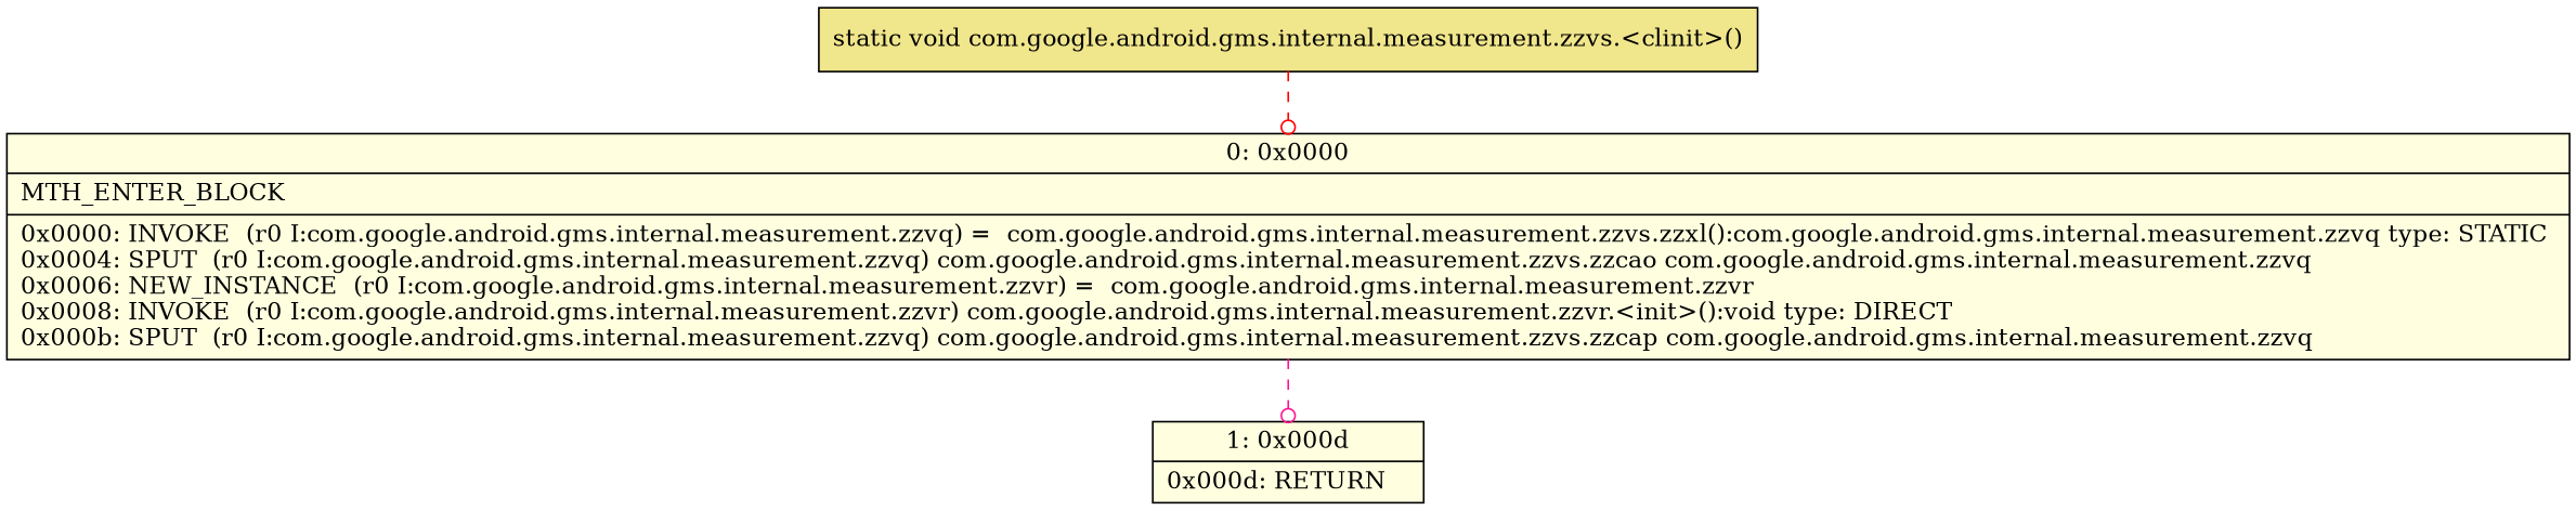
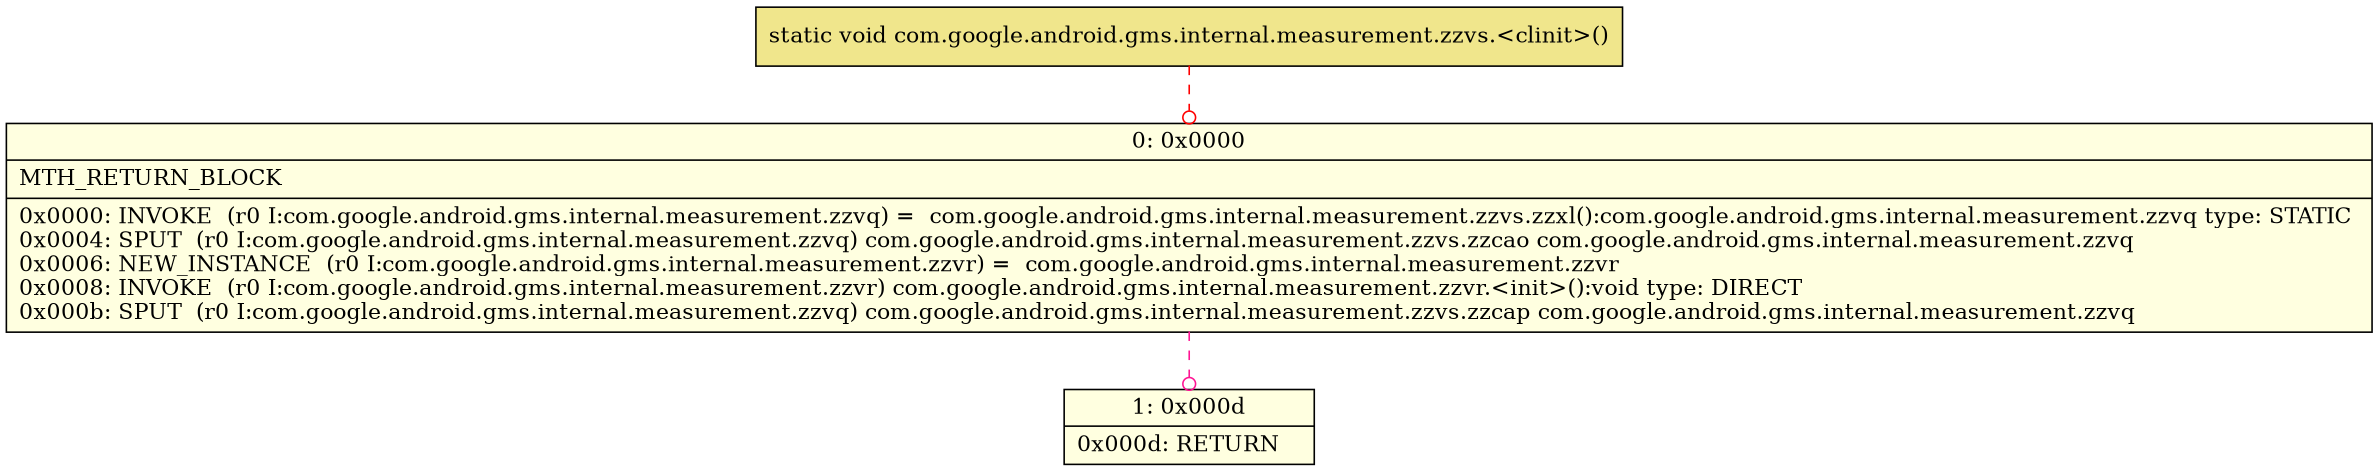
  digraph {
    node [shape=record style=filled fillcolor=lightyellow]
    edge [style=dashed arrowhead=odot]
-   n1 [label="{0\:\ 0x0000|MTH_ENTER_BLOCK\l|0x0000: INVOKE  (r0 I:com.google.android.gms.internal.measurement.zzvq) =  com.google.android.gms.internal.measurement.zzvs.zzxl():com.google.android.gms.internal.measurement.zzvq type: STATIC \l0x0004: SPUT  (r0 I:com.google.android.gms.internal.measurement.zzvq) com.google.android.gms.internal.measurement.zzvs.zzcao com.google.android.gms.internal.measurement.zzvq \l0x0006: NEW_INSTANCE  (r0 I:com.google.android.gms.internal.measurement.zzvr) =  com.google.android.gms.internal.measurement.zzvr \l0x0008: INVOKE  (r0 I:com.google.android.gms.internal.measurement.zzvr) com.google.android.gms.internal.measurement.zzvr.\<init\>():void type: DIRECT \l0x000b: SPUT  (r0 I:com.google.android.gms.internal.measurement.zzvq) com.google.android.gms.internal.measurement.zzvs.zzcap com.google.android.gms.internal.measurement.zzvq \l}"]
+   n1 [label="{0\:\ 0x0000|MTH_RETURN_BLOCK\l|0x0000: INVOKE  (r0 I:com.google.android.gms.internal.measurement.zzvq) =  com.google.android.gms.internal.measurement.zzvs.zzxl():com.google.android.gms.internal.measurement.zzvq type: STATIC \l0x0004: SPUT  (r0 I:com.google.android.gms.internal.measurement.zzvq) com.google.android.gms.internal.measurement.zzvs.zzcao com.google.android.gms.internal.measurement.zzvq \l0x0006: NEW_INSTANCE  (r0 I:com.google.android.gms.internal.measurement.zzvr) =  com.google.android.gms.internal.measurement.zzvr \l0x0008: INVOKE  (r0 I:com.google.android.gms.internal.measurement.zzvr) com.google.android.gms.internal.measurement.zzvr.\<init\>():void type: DIRECT \l0x000b: SPUT  (r0 I:com.google.android.gms.internal.measurement.zzvq) com.google.android.gms.internal.measurement.zzvs.zzcap com.google.android.gms.internal.measurement.zzvq \l}"]
    n2 [label="{1\:\ 0x000d|0x000d: RETURN   \l}"]
    n3 [label="{static void com.google.android.gms.internal.measurement.zzvs.\<clinit\>() }" fillcolor=khaki]
    n1 -> n2 [color=deeppink]
    n3 -> n1 [color=red]
  }
